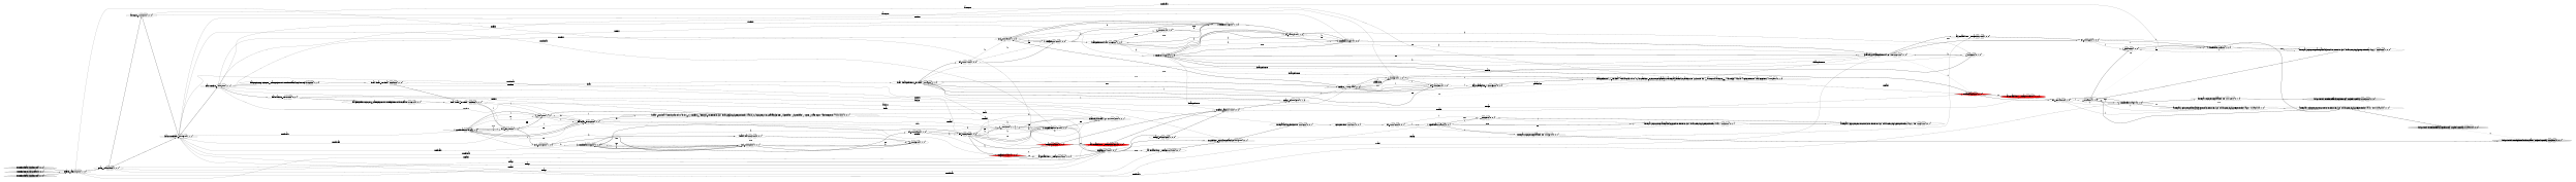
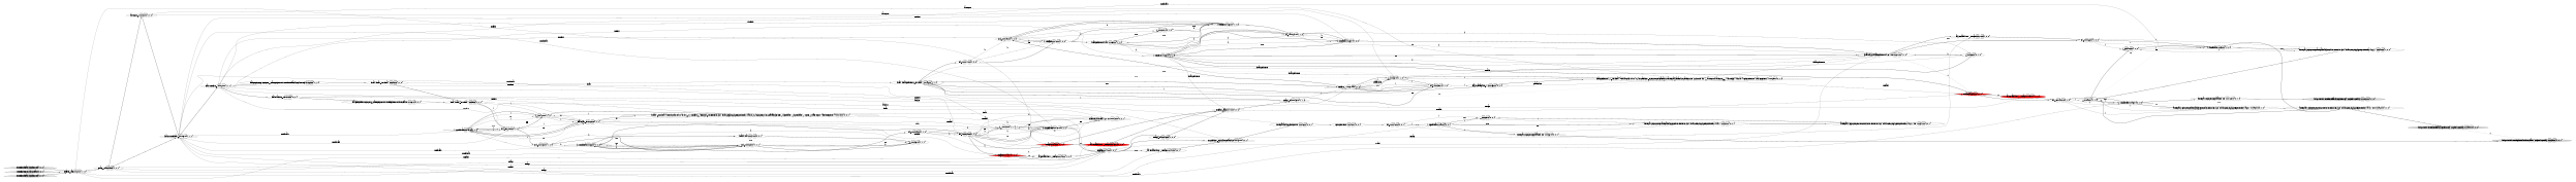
  digraph {
    rankdir=LR
    node [fillcolor=white shape=ellipse style=filled]
    edge [style=bold]
    n1 [label="Thread(( threads_peek_remove = new Thread((((@@@49@@@['1', '1', '0']"]
    n2 [label="int k = 0@@@77@@@['1', '0', '0']"]
    n3 [label="i++@@@52@@@['1', '1', '0']"]
    n4 [label="ThreadUtils.join(threads_peek_remove(k(,180 * 1000)@@@87@@@['1', '1', '0']"]
    n5 [label="int i = 1@@@50@@@['1', '1', '0']"]
    n6 [label="i < (numOfPuts + 1)@@@51@@@['1', '1', '0']" shape=diamond]
    n7 [label="int k = 0@@@79@@@['1', '1', '0']"]
    n8 [label="k < numOfPuts@@@78@@@['1', '0', '0']" shape=diamond]
    n9 [label="k < numOfPuts@@@85@@@['1', '1', '0']" shape=diamond]
    n10 [fillcolor=red label="testFailed@@@89@@@['0', '1', '0']" shape=diamond]
    n11 [label="k++@@@86@@@['0', '1', '0']"]
    n12 [label="int i = 0@@@88@@@['1', '0', '0']"]
    n13 [label="fail(\"Test failed due to \" + message)@@@87@@@['1', '0', '0']"]
    n14 [label="final int peakBatchSize = i * 5@@@53@@@['0', '1', '0']"]
    n15 [label="threads_peek_remove(i - 1( = new Thread(){@Override public void run(){try {List peakObjects = regionqueue.peek(peakBatchSize)assertEquals(peakBatchSize,peakObjects.size())synchronized (this) {++barrierCountif (barrierCount == 4) {this.notifyAll()}{this.wait()}}regionqueue.remove()}catch (Exception ex) }}@@@54@@@['0', '1', '0']"]
    n16 [label="i < numOfThreads@@@89@@@['1', '0', '0']" shape=diamond]
    n17 [label="i++@@@90@@@['1', '0', '0']"]
    n18 [label="assertEquals(0,regionqueue.getCurrentCounterSet(new EventID(new byte((((edu.fdu.CPPDG.tinypdg.pe.ExpressionInfo@147a44,i,1)).size())@@@98@@@['1', '1', '0']"]
    n19 [label="i++@@@94@@@['1', '1', '0']"]
    n20 [label="assertEquals(3,regionqueue.getLastDispatchedSequenceId(new EventID(new byte((((edu.fdu.CPPDG.tinypdg.pe.ExpressionInfo@147876,i,1)))@@@91@@@['1', '0', '0']"]
    n21 [fillcolor=lightgray label="this.logWriter.info(\"testPeekForDiffBatchSizeAndRemoveAll() completed successfully\")@@@99@@@['1', '0', '0']"]
    n22 [label="assertEquals(3,regionqueue.getLastDispatchedSequenceId(new EventID(new byte((((edu.fdu.CPPDG.tinypdg.pe.ExpressionInfo@147a32,i,1)))@@@95@@@['0', '1', '0']"]
    n23 [label="i < numOfThreads@@@93@@@['0', '1', '0']" shape=diamond]
    n24 [label="k < numOfThreads@@@35@@@['1', '1', '1']" shape=diamond]
    n25 [label="int k = 0@@@34@@@['1', '1', '1']"]
    n26 [label="k++@@@36@@@['1', '1', '1']"]
    n27 [label="int k = 0@@@39@@@['1', '1', '1']"]
    n28 [label="threads(k(.start()@@@37@@@['0', '0', '1']"]
    n29 [label="int k = 0@@@39@@@['1', '1', '0']"]
    n30 [label="k++@@@41@@@['1', '1', '1']"]
    n31 [fillcolor=red label="testFailed@@@44@@@['1', '0', '0']" shape=diamond]
    n32 [fillcolor=red label="testFailed@@@44@@@['0', '1', '0']" shape=diamond]
    n33 [label="k < numOfThreads@@@40@@@['1', '1', '1']" shape=diamond]
    n34 [label="ThreadUtils.join(threads(k(,180 * 1000)@@@42@@@['0', '0', '1']"]
    n35 [label="final HARegionQueue regionqueue = createHARegionQueue(\"testPeekForDiffBatchSizeAndRemoveAll\")@@@8@@@['1', '1', '0']"]
    n36 [label="Thread(( threads = new Thread((((@@@9@@@['1', '1', '0']"]
    n37 [label="Thread(( threads = new Thread((((@@@9@@@['1', '1', '1']"]
    n38 [label="k++@@@81@@@['0', '1', '0']"]
    n39 [label="k < numOfPuts@@@80@@@['1', '1', '0']" shape=diamond]
    n40 [label="int k = 0@@@84@@@['1', '1', '0']"]
    n41 [label="threads_peek_remove(k(.start()@@@82@@@['1', '1', '0']"]
    n42 [label="int i = 0@@@92@@@['0', '1', '0']"]
    n43 [fillcolor=red label="fail(\"Test failed due to \" + message)@@@90@@@['0', '1', '0']"]
    n44 [label="regionqueue.remove()@@@47@@@['0', '0', '1']"]
    n45 [label="int i = 0@@@48@@@['0', '0', '1']"]
    n46 [label="i < numOfThreads@@@49@@@['0', '0', '1']" shape=diamond]
    n47 [label="i++@@@50@@@['0', '0', '1']"]
    n48 [label="assertEquals(3,regionqueue.getLastDispatchedSequenceId(new EventID(new byte((((edu.fdu.CPPDG.tinypdg.pe.ExpressionInfo@147b4f,i,1)))@@@51@@@['0', '0', '1']"]
    n49 [label="barrierCount = 0@@@5@@@['1', '1', '0']"]
    n50 [label="final int numOfThreads = 5@@@5@@@['1', '1', '1']"]
    n51 [label="i < numOfThreads@@@11@@@['1', '1', '1']" shape=diamond]
    n52 [label="final int numOfPuts = 4@@@6@@@['1', '1', '1']"]
    n53 [label="int i = 0@@@10@@@['1', '1', '1']"]
    n54 [label="k < numOfPuts@@@83@@@['1', '0', '0']" shape=diamond]
    n55 [label="testFailed = false@@@47@@@['1', '1', '0']"]
    n56 [label="message = null@@@48@@@['1', '1', '0']"]
    n57 [label="i++@@@12@@@['1', '1', '1']"]
    n58 [label="final long ids = i@@@13@@@['1', '1', '1']"]
    n59 [label="threads(i( = new Thread(){@Override public void run(){for (int j = 0 j < numOfPuts j++){EventID id = new EventID(new byte((((edu.fdu.CPPDG.tinypdg.pe.ExpressionInfo@147abb,ids,j)try {regionqueue.put(new ConflatableObject(KEY1 + id.getThreadID() + j,id.getThreadID() + \"VALUE\" + j,id,false,\"region1\"))}catch (Exception ex) }}}@@@14@@@['0', '0', '1']"]
    n60 [label="assertEquals(0,regionqueue.getAvailableIds().size())@@@58@@@['0', '0', '1']"]
    n61 [fillcolor=lightgray label="this.logWriter.info(\"testPeekAndRemoveWithoutConflation() completed successfully\")@@@59@@@['0', '0', '1']"]
    n62 [label="testFailed@@@44@@@['1', '0', '1']" shape=diamond]
    n63 [label="fail(\"Test failed due to \" + message)@@@44@@@['1', '0', '0']"]
    n64 [fillcolor=red label="fail(\"Test failed due to \" + message)@@@45@@@['0', '1', '0']"]
    n65 [label="List pickObjects = regionqueue.peek(batchSize)@@@45@@@['0', '0', '1']"]
    n66 [label="fail(\"Test failed due to \" + message)@@@44@@@['0', '0', '1']"]
    n67 [label="message = null@@@46@@@['1', '0', '0']"]
    n68 [label="final int batchSize = 20@@@7@@@['0', '0', '1']"]
    n69 [label="final HARegionQueue regionqueue = createHARegionQueue(\"testPeekAndRemoveWithoutConflation\")@@@8@@@['0', '0', '1']"]
    n70 [label="assertEquals(batchSize,pickObjects.size())@@@46@@@['0', '0', '1']"]
    n71 [label="assertEquals(0,regionqueue.getCurrentCounterSet(new EventID(new byte((((edu.fdu.CPPDG.tinypdg.pe.ExpressionInfo@147b61,i,1)).size())@@@54@@@['0', '0', '1']"]
    n72 [label="assertEquals(0,regionqueue.getAvailableIds().size())@@@102@@@['0', '1', '0']"]
    n73 [fillcolor=lightgray label="this.logWriter.info(\"testPeekForDiffBatchSizeAndRemoveAll() completed successfully\")@@@103@@@['0', '1', '0']"]
    n74 [label="int k = 0@@@34@@@['1', '1', '0']"]
    n75 [label="testFailed = false@@@3@@@['1', '1', '1']"]
    n76 [label="message = null@@@4@@@['1', '1', '1']"]
    n77 [fillcolor=lightgray label="testPeekForDiffBatchSizeAndRemoveAll['1', '0', '0']" shape=diamond]
    n78 [fillcolor=lightgray label="testPeekAndRemoveWithoutConflation['0', '0', '1']" shape=diamond]
    n79 [fillcolor=lightgray label="testPeekForDiffBatchSizeAndRemoveAll['0', '1', '0']" shape=diamond]
    n1 -> n2
    n1 -> n3 [label=true style=dotted]
    n1 -> n4 [label=threads_peek_remove style=solid]
    n1 -> n5
    n1 -> n5 [label=true style=dotted]
    n1 -> n6 [label=true style=dotted]
    n1 -> n6
    n2 -> n7 [label=k style=solid]
    n2 -> n8 [label=k style=solid]
    n2 -> n8
    n3 -> n4 [label=testFailed style=solid]
    n3 -> n5 [label=i style=solid]
    n3 -> n5
    n3 -> n6
    n3 -> n6 [label=i style=solid]
    n3 -> n9 [label=threads_peek_remove style=solid]
    n4 -> n10 [label=0 style=dashed]
    n4 -> n11
    n4 -> n12
    n4 -> n13
    n4 -> n13 [label=true style=dotted]
    n5 -> n1
    n5 -> n1 [label=i style=solid]
    n5 -> n6 [label=i style=solid]
    n5 -> n6
    n5 -> n14 [label=i style=solid]
    n6 -> n3 [label=peakBatchSize style=solid]
    n6 -> n3
    n6 -> n3 [label=true style=dotted]
    n6 -> n7
    n6 -> n14
    n6 -> n14 [label=true style=dotted]
    n6 -> n15 [label=true style=dotted]
    n7 -> n8
    n7 -> n8 [label=k style=solid]
    n7 -> n38 [label=k style=solid]
    n7 -> n39 [label=k style=solid]
    n7 -> n39
    n8 -> n7 [label=true style=dotted]
    n8 -> n39
    n8 -> n39 [label=true style=dotted]
    n8 -> n41
    n9 -> n4
    n9 -> n4 [label=true style=dotted]
    n9 -> n10
    n9 -> n11 [label=true style=dotted]
    n9 -> n40
    n10 -> n42
    n10 -> n43
    n10 -> n43 [label=true style=dotted]
    n11 -> n4 [label=k style=solid]
    n11 -> n9 [label=k style=solid]
    n11 -> n9
    n12 -> n16
    n12 -> n16 [label=i style=solid]
    n12 -> n17 [label=i style=solid]
    n12 -> n20 [label=i style=solid]
    n13 -> n12
    n14 -> n15
    n14 -> n15 [label=peakBatchSize style=solid]
    n15 -> n3
    n15 -> n3 [label=i style=solid]
    n15 -> n4 [label=threads_peek_remove style=solid]
    n15 -> n10 [label=testFailed style=solid]
    n16 -> n17 [label=true style=dotted]
    n16 -> n18
    n16 -> n19 [label=true style=dotted]
    n16 -> n20 [label=true style=dotted]
    n16 -> n20
    n17 -> n16
    n17 -> n16 [label=i style=solid]
    n17 -> n20 [label=i style=solid]
    n18 -> n19
    n18 -> n21
    n19 -> n17
    n19 -> n22 [label=i style=solid]
    n19 -> n23 [label=i style=solid]
    n19 -> n23
    n20 -> n19
    n21 -> n61 [label=0 style=dashed]
    n22 -> n18
    n23 -> n18 [label=true style=dotted]
    n23 -> n19 [label=true style=dotted]
    n23 -> n22
    n23 -> n22 [label=true style=dotted]
    n23 -> n72
    n24 -> n25
    n24 -> n25 [label=k style=solid]
    n24 -> n26 [label=true style=dotted]
    n24 -> n27
    n24 -> n28
    n24 -> n28 [label=true style=dotted]
    n25 -> n24
    n25 -> n24 [label=true style=dotted]
    n25 -> n24 [label=k style=solid]
    n25 -> n26 [label=k style=solid]
    n25 -> n26
    n25 -> n26 [label=true style=dotted]
    n25 -> n29
    n26 -> n24
    n26 -> n24 [label=k style=solid]
    n27 -> n30
    n27 -> n30 [label=true style=dotted]
    n27 -> n30 [label=k style=solid]
    n27 -> n31
    n27 -> n32
    n27 -> n33 [label=k style=solid]
    n27 -> n33 [label=true style=dotted]
    n27 -> n33
    n27 -> n34 [label=k style=solid]
    n28 -> n26
    n29 -> n27
    n29 -> n27 [label=k style=solid]
    n29 -> n30 [label=k style=solid]
    n29 -> n33 [label=k style=solid]
    n30 -> n33
    n30 -> n33 [label=k style=solid]
    n30 -> n34 [label=k style=solid]
    n31 -> n32 [label=0 style=dashed]
    n31 -> n62
    n31 -> n63
    n31 -> n63 [label=true style=dotted]
    n32 -> n55
    n32 -> n64 [label=true style=dotted]
    n32 -> n64
    n33 -> n27 [label=k style=solid]
    n33 -> n27
    n33 -> n30 [label=k style=solid]
    n33 -> n30 [label=true style=dotted]
    n33 -> n34
    n33 -> n34 [label=true style=dotted]
    n33 -> n62
    n34 -> n30
    n35 -> n36
    n36 -> n30 [label=threads style=solid]
    n36 -> n37
    n37 -> n34 [label=threads style=solid]
    n37 -> n53
    n37 -> n53 [label=i style=solid]
    n37 -> n57 [label=i style=solid]
    n38 -> n39 [label=k style=solid]
    n38 -> n39
    n39 -> n7
    n39 -> n38 [label=true style=dotted]
    n39 -> n40
    n39 -> n41 [label=true style=dotted]
    n39 -> n41
    n40 -> n4 [label=k style=solid]
    n40 -> n9
    n40 -> n9 [label=k style=solid]
    n40 -> n11 [label=k style=solid]
    n40 -> n54
    n40 -> n54 [label=k style=solid]
    n41 -> n9 [label=k style=solid]
    n41 -> n38
    n41 -> n40 [label=k style=solid]
    n41 -> n54
    n41 -> n54 [label=k style=solid]
    n42 -> n19 [label=i style=solid]
    n42 -> n22 [label=i style=solid]
    n42 -> n23 [label=i style=solid]
    n42 -> n23
    n43 -> n42
    n44 -> n45
    n45 -> n46 [label=i style=solid]
    n45 -> n46
    n45 -> n47 [label=i style=solid]
    n45 -> n48 [label=i style=solid]
    n46 -> n47 [label=true style=dotted]
    n46 -> n48 [label=true style=dotted]
    n46 -> n48
    n46 -> n60
    n46 -> n71 [label=true style=dotted]
    n47 -> n46
    n47 -> n46 [label=i style=solid]
    n47 -> n48 [label=i style=solid]
    n48 -> n71
    n49 -> n3 [label=barrierCount style=solid]
    n49 -> n15 [label=barrierCount style=solid]
    n49 -> n50
    n50 -> n16 [label=numOfThreads style=solid]
    n50 -> n23 [label=numOfThreads style=solid]
    n50 -> n24 [label=numOfThreads style=solid]
    n50 -> n25 [label=numOfThreads style=solid]
    n50 -> n27 [label=numOfThreads style=solid]
    n50 -> n33 [label=numOfThreads style=solid]
    n50 -> n46 [label=numOfThreads style=solid]
    n50 -> n51 [label=numOfThreads style=solid]
    n50 -> n52
    n50 -> n53 [label=numOfThreads style=solid]
    n51 -> n25 [style=solid]
    n51 -> n53 [label=i style=solid]
    n51 -> n53
    n51 -> n57 [label=i style=solid]
    n51 -> n57 [label=true style=dotted]
    n51 -> n58 [label=true style=dotted]
    n51 -> n58
    n51 -> n59 [label=true style=dotted]
    n52 -> n1 [label=numOfPuts style=solid]
    n52 -> n6 [label=numOfPuts style=solid]
    n52 -> n8 [label=numOfPuts style=solid]
    n52 -> n9 [label=numOfPuts style=solid]
    n52 -> n35
    n52 -> n39 [label=numOfPuts style=solid]
    n52 -> n54 [label=numOfPuts style=solid]
    n52 -> n58 [label=numOfPuts style=solid]
    n52 -> n59 [label=numOfPuts style=solid]
    n52 -> n68
    n53 -> n51
    n53 -> n51 [label=i style=solid]
    n53 -> n51 [label=true style=dotted]
    n53 -> n57
    n53 -> n57 [label=true style=dotted]
    n53 -> n58 [label=i style=solid]
    n53 -> n58 [label=true style=dotted]
    n53 -> n74
    n54 -> n4
    n54 -> n9 [label=true style=dotted]
    n54 -> n9
    n54 -> n40 [label=true style=dotted]
-   n55 -> n9 [label=threads_peek_remove style=solid]
+   n9 -> n55 [label=threads_peek_remove style=solid]
    n55 -> n10 [label=testFailed style=solid]
    n55 -> n56
    n56 -> n1
    n56 -> n1 [label=i style=solid]
    n56 -> n6 [label=i style=solid]
    n56 -> n43 [label=message style=solid]
    n57 -> n51 [label=i style=solid]
    n57 -> n51
    n57 -> n58 [label=ids style=solid]
    n57 -> n58
    n57 -> n58 [label=i style=solid]
    n58 -> n30 [label=threads style=solid]
    n58 -> n31 [label=testFailed style=solid]
    n58 -> n32 [label=testFailed style=solid]
    n58 -> n51 [label=i style=solid]
    n58 -> n51
    n58 -> n59 [label=ids style=solid]
    n58 -> n59
    n59 -> n34 [label=threads style=solid]
    n59 -> n57
    n59 -> n57 [label=i style=solid]
    n59 -> n62 [label=testFailed style=solid]
    n60 -> n61
    n62 -> n4 [label=testFailed style=solid]
    n62 -> n65
    n62 -> n66 [label=true style=dotted]
    n62 -> n66
    n62 -> n67
    n63 -> n62
    n64 -> n55
    n65 -> n70
    n66 -> n65
    n67 -> n13 [label=message style=solid]
    n67 -> n55
    n68 -> n65 [label=batchSize style=solid]
    n68 -> n69
    n68 -> n70 [label=batchSize style=solid]
    n69 -> n37
    n70 -> n44
    n71 -> n47
    n72 -> n73
    n74 -> n24 [label=k style=solid]
    n74 -> n25
    n74 -> n25 [label=k style=solid]
    n75 -> n31 [label=testFailed style=solid]
    n75 -> n32 [label=testFailed style=solid]
    n75 -> n62 [label=testFailed style=solid]
    n75 -> n76
    n76 -> n49
    n76 -> n50
    n76 -> n63 [label=message style=solid]
    n76 -> n64 [label=message style=solid]
    n76 -> n66 [label=message style=solid]
    n77 -> n75
    n78 -> n75
    n79 -> n75
  }
